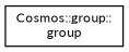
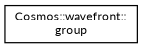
  digraph {
    rankdir=LR
    fontname=Lato
-   n1 [color=black fillcolor=white fontname=Lato fontsize=10 height=0.2 label="Cosmos::group::\lgroup" shape=record style=filled width=0.4]
+   n1 [color=black fillcolor=white fontname=Lato fontsize=10 height=0.2 label="Cosmos::wavefront::\lgroup" shape=record style=filled width=0.4]
  }
